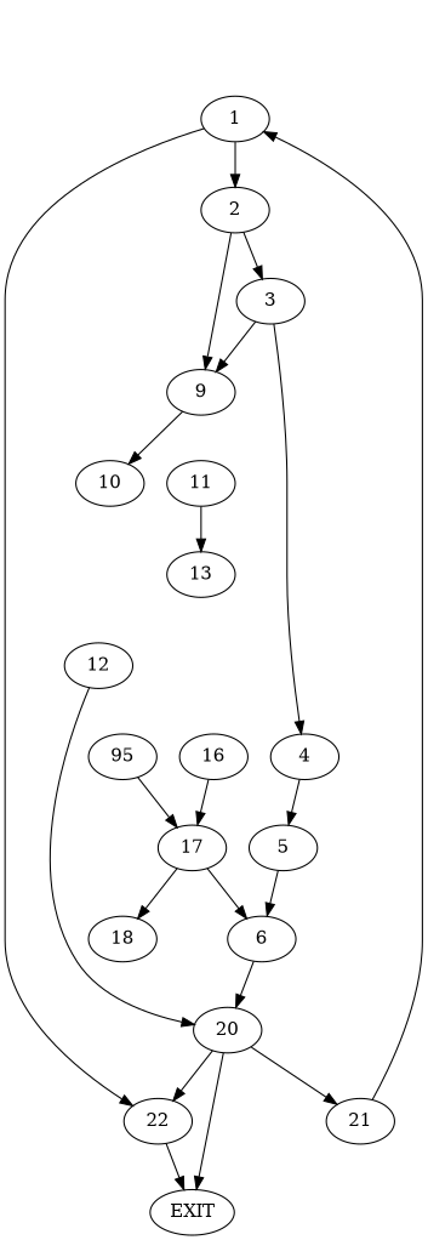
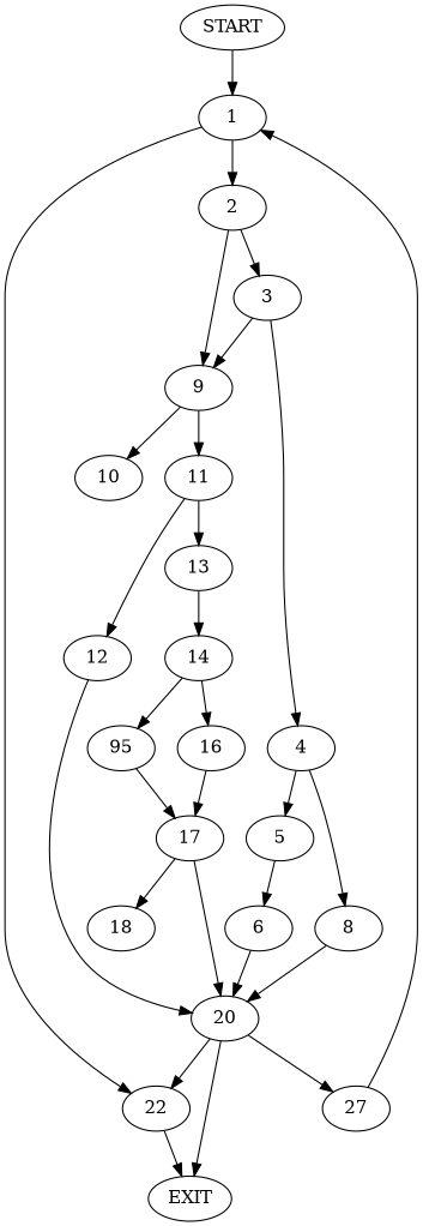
  digraph {
+   n1 [label=START]
    1
    2
    22
    3
    9
    n7 [label=EXIT]
    4
    10
    11
    5
+   8
    6
    20
-   21
+   21 [label=27]
    12
    13
+   14
    n19 [label=95]
    16
    17
    18
+   n1 -> 1
    1 -> 2
    1 -> 22
    2 -> 3
    2 -> 9
    22 -> n7
    3 -> 9
    3 -> 4
    9 -> 10
+   9 -> 11
    4 -> 5
+   4 -> 8
+   11 -> 12
    11 -> 13
    5 -> 6
+   8 -> 20
    6 -> 20
    20 -> 22 [tailport=s2]
    20 -> n7
    20 -> 21
    21 -> 1
    12 -> 20
+   13 -> 14
+   14 -> n19
+   14 -> 16
    n19 -> 17
    16 -> 17
-   17 -> 6
+   17 -> 20
    17 -> 18
  }
